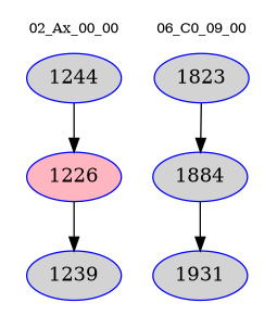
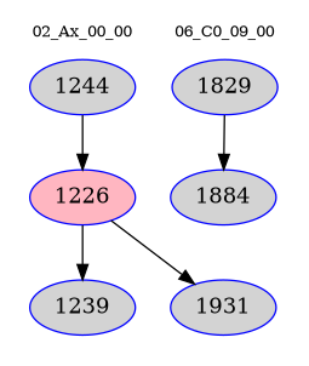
  digraph {
    fontname="DejaVu Serif"
    node [color=blue fillcolor=lightgrey fontname="DejaVu Serif" style=filled]
    edge [color=black fontname="DejaVu Serif"]
    n1 [label=1244]
    n2 [fillcolor=lightpink label=1226]
    n3 [label=1239]
-   n4 [label=1823]
+   n4 [label=1829]
    n5 [label=1884]
    n6 [label=1931]
    subgraph cluster_1 {
      color=white
      fontsize=10
      label="02_Ax_00_00"
      n1
      n2
      n3
    }
    subgraph cluster_2 {
      color=white
      fontsize=10
      label="06_C0_09_00"
      n4
      n5
      n6
    }
    n1 -> n2
    n2 -> n3
    n4 -> n5
-   n5 -> n6
+   n2 -> n6
  }
